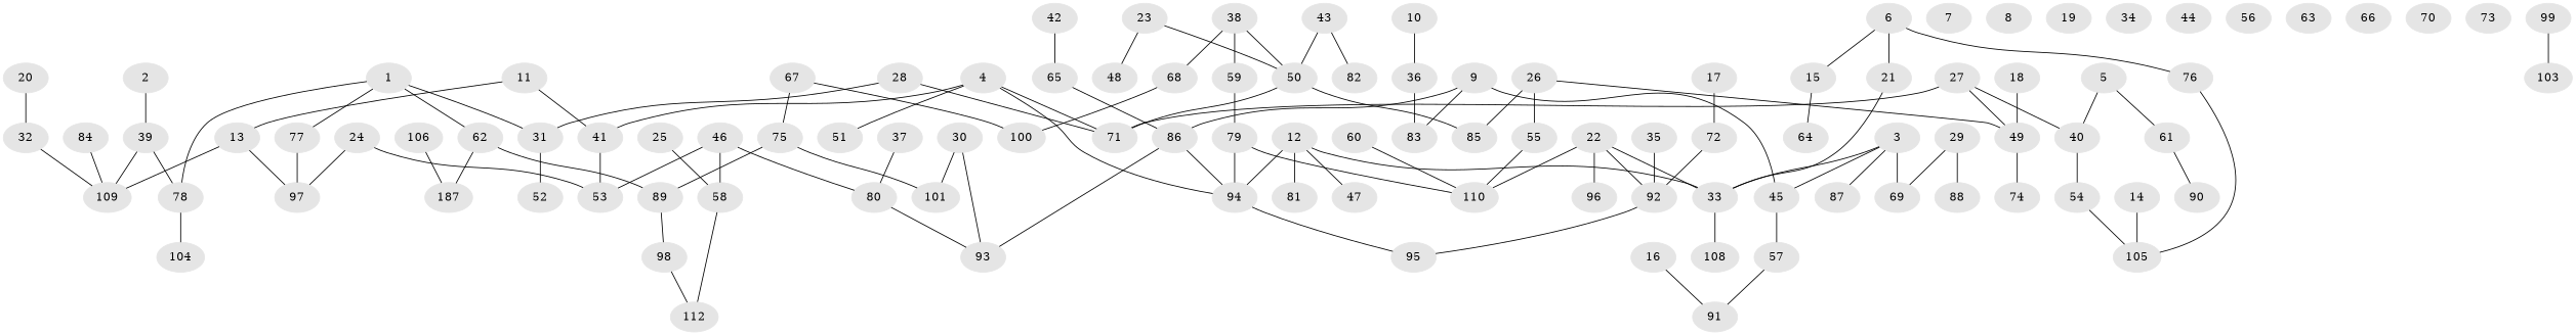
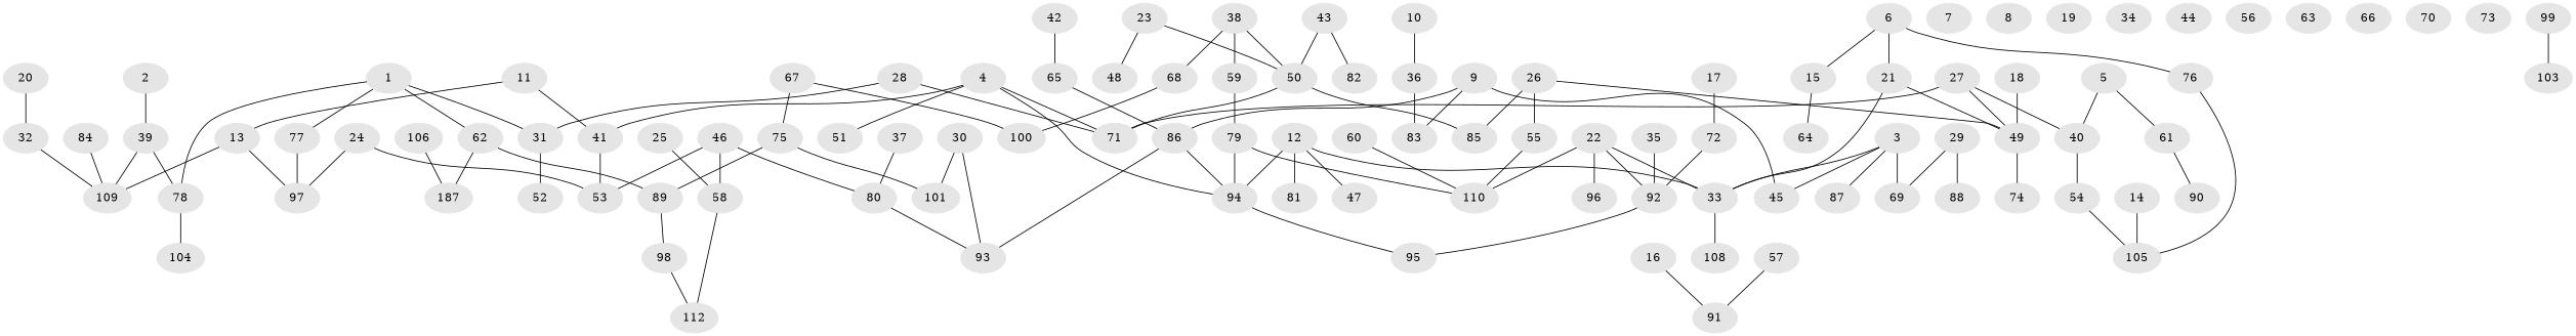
  graph {
    node [color=gray90 style=filled]
    1
    31
    62
    77
    78
    52
    89
    n8 [label=187]
    97
    104
    2
    39
    109
    3
    33
    45
    69
    87
    108
    57
    4
    41
    51
    71
    94
    53
    95
    5
    40
    61
    54
    90
    6
    15
    21
    76
    64
    49
    105
    7
    8
    9
    83
    86
    93
    10
    36
    11
    13
    12
    47
    81
    14
    16
    91
    17
    72
    92
    18
    74
    19
    20
    32
    22
    96
    110
    23
    48
    50
    85
    24
    25
    58
    n74 [label=112]
    26
    55
    27
    28
    29
    88
    30
    101
    34
    35
    37
    80
    38
    59
    68
    79
    100
    42
    65
    43
    82
    44
    46
    56
    60
    98
    63
    66
    67
    75
    70
    73
    84
    99
    103
    106
    1 -- 31
    1 -- 62
    1 -- 77
    1 -- 78
    31 -- 52
    62 -- 89
    62 -- n8
    77 -- 97
    78 -- 104
    89 -- 98
    2 -- 39
    39 -- 78
    39 -- 109
    3 -- 33
    3 -- 45
    3 -- 69
    3 -- 87
    33 -- 108
-   45 -- 57
    57 -- 91
    4 -- 41
    4 -- 51
    4 -- 71
    4 -- 94
    41 -- 53
    94 -- 95
    5 -- 40
    5 -- 61
    40 -- 54
    61 -- 90
    54 -- 105
    6 -- 15
    6 -- 21
    6 -- 76
    15 -- 64
    21 -- 33
+   21 -- 49
    76 -- 105
    49 -- 74
    9 -- 45
    9 -- 83
    9 -- 86
    86 -- 94
    86 -- 93
    10 -- 36
    36 -- 83
    11 -- 41
    11 -- 13
    13 -- 97
    13 -- 109
    12 -- 33
    12 -- 94
    12 -- 47
    12 -- 81
    14 -- 105
    16 -- 91
    17 -- 72
    72 -- 92
    92 -- 95
    18 -- 49
    20 -- 32
    32 -- 109
    22 -- 33
    22 -- 92
    22 -- 96
    22 -- 110
    23 -- 48
    23 -- 50
    50 -- 71
    50 -- 85
    24 -- 97
    24 -- 53
    25 -- 58
    58 -- n74
    26 -- 49
    26 -- 85
    26 -- 55
    55 -- 110
    27 -- 71
    27 -- 40
    27 -- 49
    28 -- 31
    28 -- 71
    29 -- 69
    29 -- 88
    30 -- 93
    30 -- 101
    35 -- 92
    37 -- 80
    80 -- 93
    38 -- 50
    38 -- 59
    38 -- 68
    59 -- 79
    68 -- 100
    79 -- 94
    79 -- 110
    42 -- 65
    65 -- 86
    43 -- 50
    43 -- 82
    46 -- 53
    46 -- 58
    46 -- 80
    60 -- 110
    98 -- n74
    67 -- 100
    67 -- 75
    75 -- 89
    75 -- 101
    84 -- 109
    99 -- 103
    106 -- n8
  }
